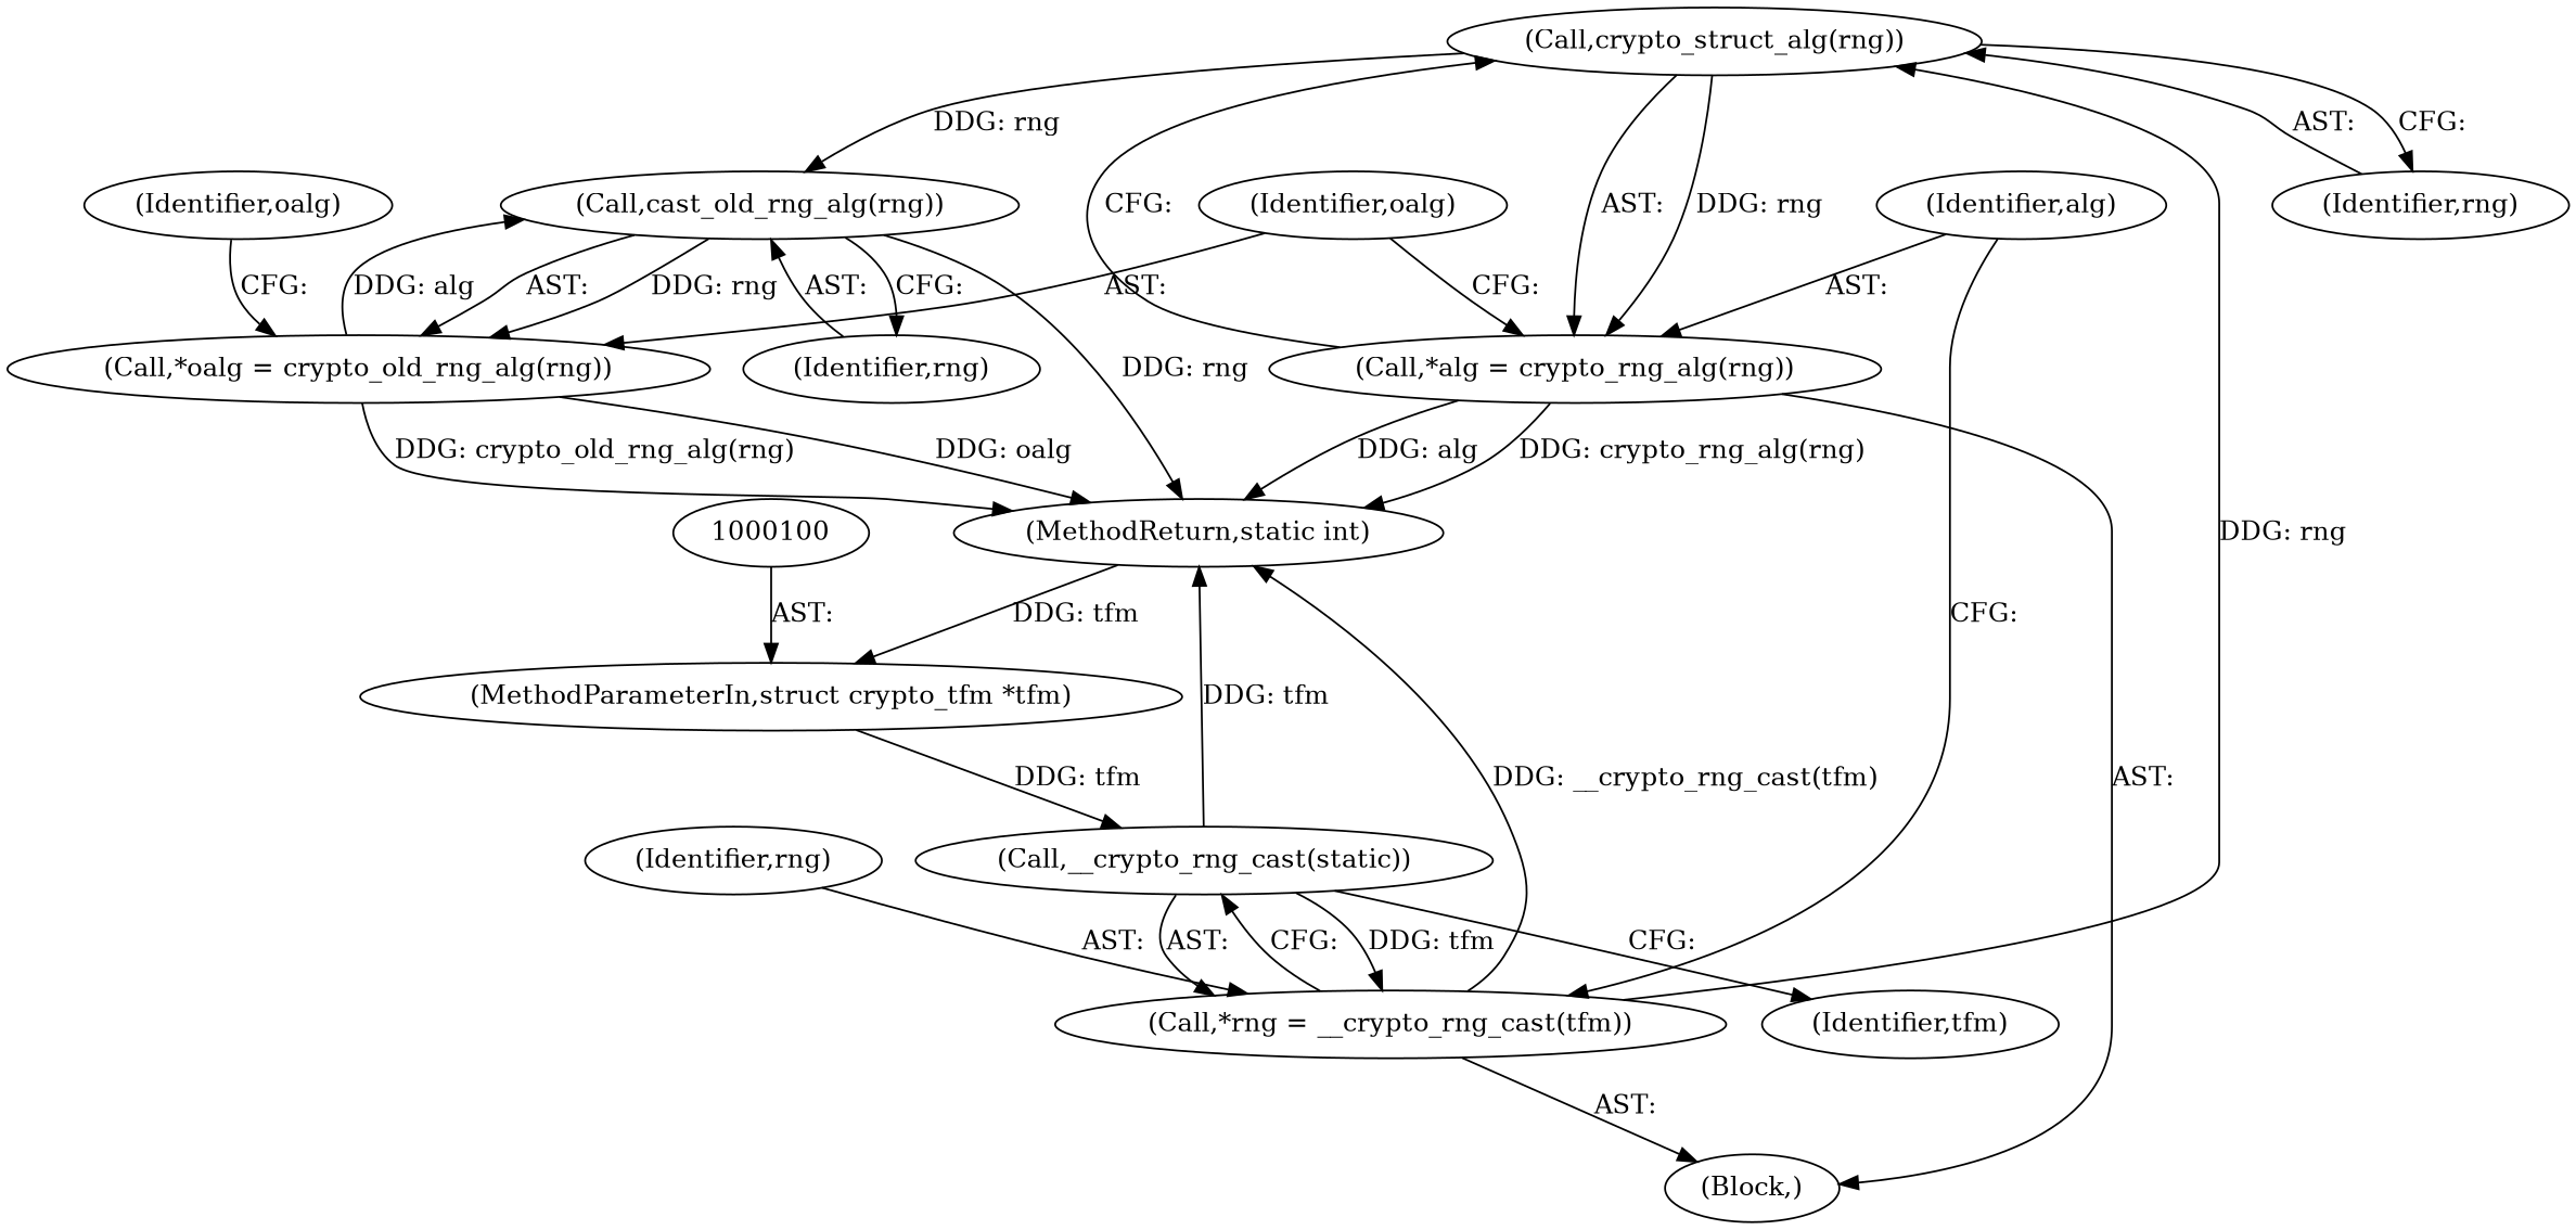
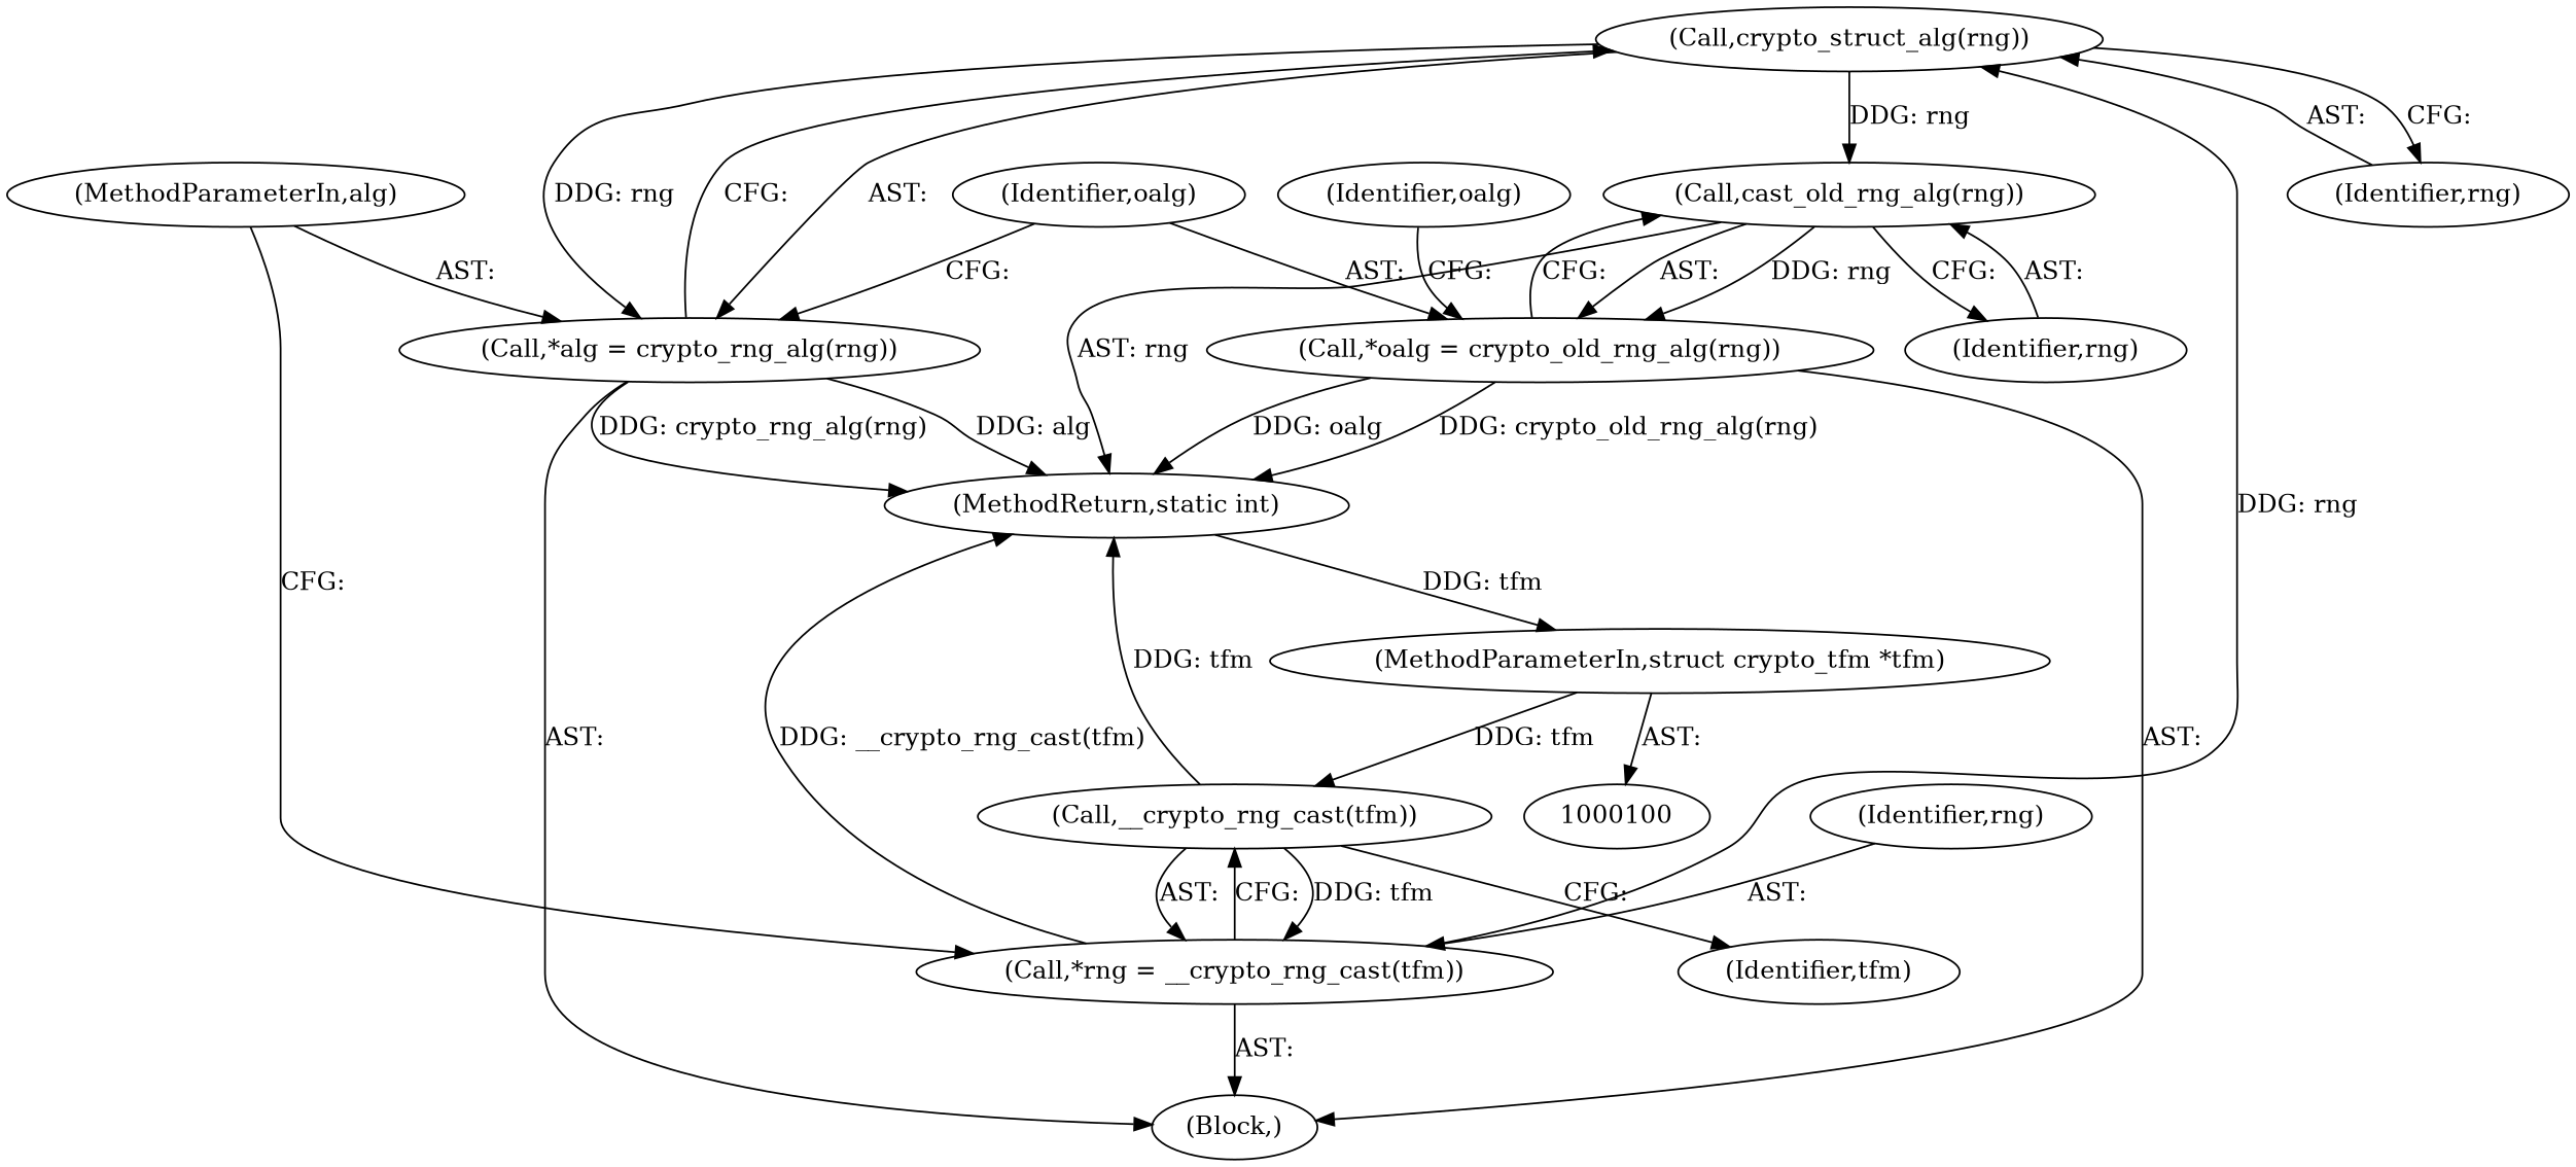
  digraph {
    n1 [label="(Call,crypto_struct_alg(rng))"]
    n2 [label="(Call,*alg = crypto_rng_alg(rng))"]
    n3 [label="(Call,cast_old_rng_alg(rng))"]
    n4 [label="(Identifier,rng)"]
    n5 [label="(Block,)"]
    n6 [label="(MethodReturn,static int)"]
    n7 [label="(Call,*oalg = crypto_old_rng_alg(rng))"]
    n8 [label="(Identifier,rng)"]
    n9 [label="(Call,*rng = __crypto_rng_cast(tfm))"]
-   n10 [label="(Call,__crypto_rng_cast(static))"]
+   n10 [label="(Call,__crypto_rng_cast(tfm))"]
    n11 [label="(Identifier,tfm)"]
    n12 [label="(MethodParameterIn,struct crypto_tfm *tfm)"]
    1000100
-   n14 [label="(Identifier,alg)"]
+   n14 [label="(MethodParameterIn,alg)"]
    n15 [label="(Identifier,oalg)"]
    n16 [label="(Identifier,oalg)"]
    n17 [label="(Identifier,rng)"]
    n1 -> n2 [label="AST: "]
    n1 -> n2 [label="DDG: rng"]
    n1 -> n3 [label="DDG: rng"]
    n1 -> n4 [label="CFG: "]
    n2 -> n1 [label="CFG: "]
    n2 -> n5 [label="AST: "]
    n2 -> n6 [label="DDG: alg"]
    n2 -> n6 [label="DDG: crypto_rng_alg(rng)"]
-   n3 -> n6 [label="DDG: rng"]
+   n3 -> n6 [label="AST: rng"]
    n3 -> n7 [label="AST: "]
    n3 -> n7 [label="DDG: rng"]
    n3 -> n8 [label="CFG: "]
    n4 -> n1 [label="AST: "]
    n6 -> n12 [label="DDG: tfm"]
-   n7 -> n3 [label="DDG: alg"]
+   n7 -> n3 [label="CFG: "]
+   n7 -> n5 [label="AST: "]
    n7 -> n6 [label="DDG: oalg"]
    n7 -> n6 [label="DDG: crypto_old_rng_alg(rng)"]
    n8 -> n3 [label="AST: "]
    n9 -> n1 [label="DDG: rng"]
    n9 -> n5 [label="AST: "]
    n9 -> n6 [label="DDG: __crypto_rng_cast(tfm)"]
    n9 -> n10 [label="CFG: "]
    n10 -> n6 [label="DDG: tfm"]
    n10 -> n9 [label="AST: "]
    n10 -> n9 [label="DDG: tfm"]
    n10 -> n11 [label="CFG: "]
    n12 -> n10 [label="DDG: tfm"]
-   1000100 -> n12 [label="AST: "]
+   n12 -> 1000100 [label="AST: "]
    n14 -> n2 [label="AST: "]
    n14 -> n9 [label="CFG: "]
    n15 -> n2 [label="CFG: "]
    n15 -> n7 [label="AST: "]
    n16 -> n7 [label="CFG: "]
    n17 -> n9 [label="AST: "]
  }
